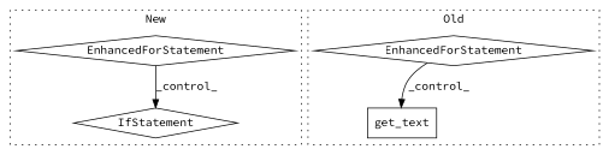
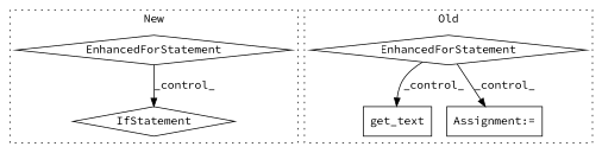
  digraph {
    fontname="Source Code Pro"
    node [a=70 fontname="Source Code Pro" shape=diamond]
    edge [fontname="Source Code Pro"]
    n1 [l="53,2" label=EnhancedForStatement s="6255,6383"]
    n2 [a=25 l="4,2" label=IfStatement s="6393,6414"]
    n3 [a=32 l="9,1" label=get_text s="4019,4054" shape=box]
+   n4 [a=7 l=1 label="Assignment:=" s=3996 shape=box]
    n5 [l="65,2" label=EnhancedForStatement s="3824,3916"]
    subgraph cluster_1 {
      label=New
      style=dotted
      n1
      n2
    }
    subgraph cluster_2 {
      label=Old
      style=dotted
      n3
+     n4
      n5
    }
    n1 -> n2 [label=_control_]
    n5 -> n3 [label=_control_]
+   n5 -> n4 [label=_control_]
  }
